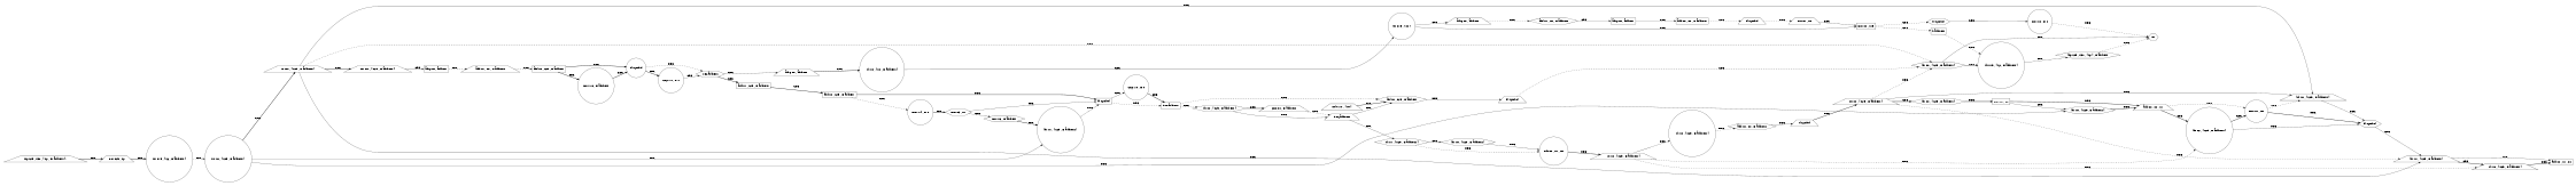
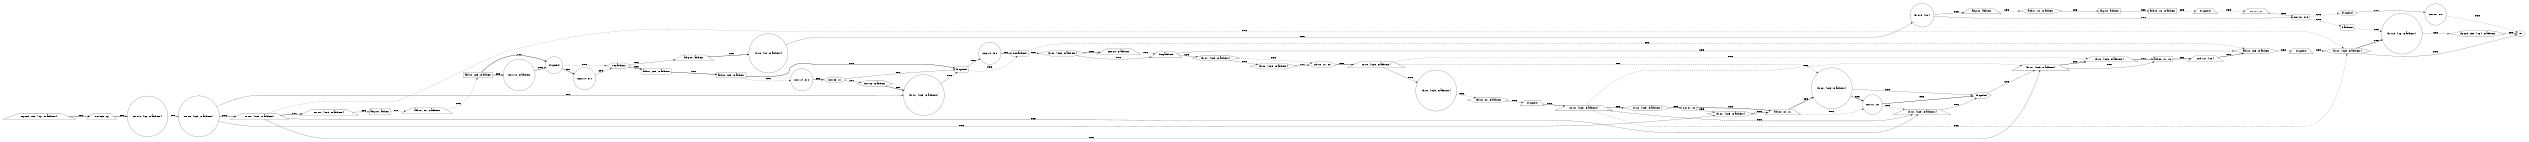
  digraph {
    rankdir=LR
    node [shape=trapezium]
    edge [style=solid]
    n1 [label="stp x29 , x30 , [ sp , #- address ]!"]
    n2 [label="mov x29 , sp"]
    n3 [label="str x19 , [ sp , # address ]" shape=circle]
    n4 [label="str x0 , [ x29 , # address ]" shape=circle]
    n5 [label="str xzr , [ x29 , # address ]"]
    n6 [label="ldr x1 , [ x29 , # address ]" shape=circle]
    n7 [label="ldr x0 , [ x29 , # address ]" shape=hexagon]
    n8 [label="str xzr , [ x29 , # address ]"]
    n9 [label="ldr x0 , [ x29 , # address ]" shape=hexagon]
    n10 [label="ldr x0 , [ x29 , # address ]"]
    n11 [label="ldr x1 , [ x29 , # address ]"]
    n12 [label="bl symbol" shape=box]
    n13 [label="add x0 , x0 , x1"]
    n14 [label="adrp x0 , address" shape=box]
    n15 [label=ret shape=hexagon]
    n16 [label="ldr x19 , [ sp , # address ]" shape=circle]
    n17 [label="bl symbol" shape=hexagon]
    n18 [label="ldr x0 , [ x29 , # address ]"]
    n19 [label="add x0 , x1 , x0" shape=box]
    n20 [label="add x1 , x0 , # address"]
    n21 [label="add x0 , x29 , # address" shape=box]
    n22 [label="mov w8 , # address" shape=circle]
    n23 [label="bl symbol" shape=circle]
    n24 [label="cmp w0 , # 0" shape=circle]
    n25 [label="b.eq address" shape=hexagon]
    n26 [label="add x1 , x29 , # address" shape=box]
    n27 [label="adrp x0 , address"]
    n28 [label="add x0 , x29 , # address" shape=box]
    n29 [label="ldr x0 , [ x0 , # address ]" shape=circle]
    n30 [label="mov w4 , # 0" shape=circle]
    n31 [label="ldr x19 , [ x0 ]" shape=circle]
    n32 [label="mov x3 , x1" shape=hexagon]
    n33 [label="cmp w0 , # 0" shape=circle]
    n34 [label="b.ne address" shape=box]
    n35 [label="mov x6 , # address" shape=hexagon]
    n36 [label="add x0 , x29 , # address" shape=hexagon]
    n37 [label="ldr x0 , [ x29 , # address ]" shape=hexagon]
    n38 [label="bl symbol"]
    n39 [label="cmn x0 , # address"]
    n40 [label="b.eq address"]
    n41 [label="ldr x1 , [ x29 , # address ]" shape=hexagon]
    n42 [label="adrp x0 , address"]
    n43 [label="mov x0 , x19" shape=box]
    n44 [label="add x1 , x0 , # address" shape=hexagon]
    n45 [label="bl symbol" shape=hexagon]
    n46 [label="b address" shape=box]
    n47 [label="adrp x0 , address" shape=box]
    n48 [label="add x0 , x0 , # address" shape=box]
    n49 [label="bl symbol"]
    n50 [label="mov x1 , x0"]
    n51 [label="mov x0 , # 0" shape=circle]
    n52 [label="ldp x29 , x30 , [ sp ] , # address" shape=hexagon]
    n53 [label="ldr x0 , [ x29 , # address ]" shape=hexagon]
-   n54 [label="sub x0 , x1 , x0" shape=circle]
+   n54 [label="sub x0 , x1 , x0" shape=hexagon]
    n55 [label="str x0 , [ x29 , # address ]"]
    n56 [label="ldr x0 , [ x29 , # address ]" shape=circle]
    n57 [label="ldr x2 , [ x29 , # address ]" shape=circle]
    n58 [label="add x0 , x0 , # address" shape=hexagon]
    n59 [label="mov x1 , x0" shape=circle]
    n60 [label="bl symbol"]
    n61 [label="str x0 , [ x29 , # address ]"]
    n62 [label="ldr x0 , [ x29 , # address ]" shape=hexagon]
    n63 [label="mov x1 , x0" shape=box]
    n64 [label="strb wzr , [ x0 ]"]
    n1 -> n2 [label=CFG style=bold]
    n2 -> n3 [label=CFG style=bold]
    n3 -> n4 [label=CFG style=dashed]
    n4 -> n5 [label=CFG style=bold]
    n4 -> n6 [label=DFG]
    n4 -> n7 [label=DFG]
    n5 -> n8 [label=CFG style=bold]
    n5 -> n9 [label=DFG style=dashed]
    n5 -> n10 [label=DFG]
    n5 -> n11 [label=DFG]
    n6 -> n12 [label=DFG]
    n7 -> n13 [label=DFG style=bold]
    n8 -> n14 [label=CFG]
    n9 -> n15 [label=DFG]
    n9 -> n16 [label=CFG style=bold]
    n10 -> n17 [label=DFG]
    n11 -> n18 [label=CFG style=bold]
    n11 -> n19 [label=DFG]
    n12 -> n33 [label=CFG]
    n12 -> n34 [label=DFG style=dashed]
    n13 -> n57 [label=CFG style=bold]
    n13 -> n59 [label=DFG style=dashed]
    n14 -> n20 [label=CFG style=dashed]
    n16 -> n52 [label=CFG]
    n17 -> n11 [label=CFG]
    n18 -> n19 [label=DFG style=bold]
+   n19 -> n64 [label=DFG style=bold]
    n20 -> n21 [label=CFG style=dashed]
    n21 -> n22 [label=CFG style=bold]
    n21 -> n23 [label=DFG style=bold]
    n22 -> n23 [label=CFG style=bold]
    n23 -> n24 [label=CFG style=bold]
    n23 -> n25 [label=DFG style=dashed]
    n24 -> n25 [label=CFG]
    n25 -> n26 [label=CFG style=bold]
    n25 -> n27 [label=CFG]
    n26 -> n28 [label=CFG style=bold]
    n27 -> n29 [label=CFG style=bold]
    n28 -> n12 [label=DFG style=bold]
    n28 -> n30 [label=CFG style=dashed]
    n29 -> n31 [label=CFG]
    n30 -> n32 [label=CFG style=bold]
    n31 -> n42 [label=CFG]
    n31 -> n43 [label=DFG]
    n32 -> n12 [label=DFG]
    n32 -> n35 [label=CFG]
    n33 -> n34 [label=CFG style=bold]
    n34 -> n36 [label=CFG style=dashed]
    n34 -> n37 [label=CFG style=dashed]
    n35 -> n6 [label=CFG style=bold]
    n36 -> n38 [label=DFG]
    n37 -> n39 [label=CFG style=bold]
    n37 -> n40 [label=DFG]
    n38 -> n9 [label=CFG style=dashed]
    n39 -> n40 [label=CFG style=dashed]
    n40 -> n36 [label=CFG]
    n40 -> n41 [label=CFG]
    n41 -> n53 [label=CFG]
    n41 -> n54 [label=DFG style=dashed]
    n42 -> n44 [label=CFG style=dashed]
    n43 -> n45 [label=CFG style=dashed]
    n43 -> n46 [label=CFG style=dashed]
    n44 -> n47 [label=CFG]
    n45 -> n51 [label=CFG]
    n46 -> n16 [label=CFG style=dashed]
    n47 -> n48 [label=CFG]
    n48 -> n49 [label=CFG style=dashed]
    n49 -> n50 [label=DFG style=dashed]
    n50 -> n43 [label=CFG]
    n51 -> n15 [label=DFG style=dashed]
    n52 -> n15 [label=CFG style=dashed]
    n53 -> n54 [label=DFG]
    n54 -> n55 [label=DFG style=bold]
    n55 -> n18 [label=DFG style=dashed]
    n55 -> n56 [label=DFG]
    n55 -> n57 [label=DFG style=dashed]
    n56 -> n58 [label=DFG style=dashed]
    n57 -> n17 [label=DFG]
    n57 -> n59 [label=CFG style=bold]
    n58 -> n60 [label=DFG]
    n59 -> n10 [label=CFG style=dashed]
    n59 -> n17 [label=DFG style=bold]
    n60 -> n61 [label=DFG style=bold]
    n61 -> n9 [label=DFG style=dashed]
    n61 -> n10 [label=DFG]
    n61 -> n11 [label=DFG style=dashed]
    n61 -> n62 [label=CFG style=bold]
    n62 -> n63 [label=DFG style=bold]
    n63 -> n7 [label=CFG]
    n63 -> n13 [label=DFG style=bold]
    n64 -> n36 [label=CFG style=bold]
  }
